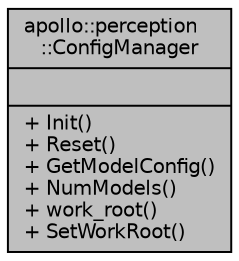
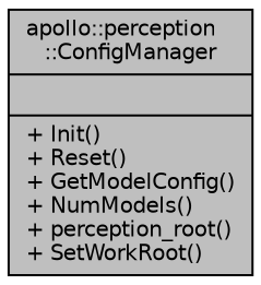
  digraph {
-   n1 [color=black fillcolor=grey75 fontcolor=black fontname=Helvetica fontsize=10 height=0.2 label="{apollo::perception\l::ConfigManager\n||+ Init()\l+ Reset()\l+ GetModelConfig()\l+ NumModels()\l+ work_root()\l+ SetWorkRoot()\l}" shape=record style=filled width=0.4]
+   n1 [color=black fillcolor=grey75 fontcolor=black fontname=Helvetica fontsize=10 height=0.2 label="{apollo::perception\l::ConfigManager\n||+ Init()\l+ Reset()\l+ GetModelConfig()\l+ NumModels()\l+ perception_root()\l+ SetWorkRoot()\l}" shape=record style=filled width=0.4]
  }
